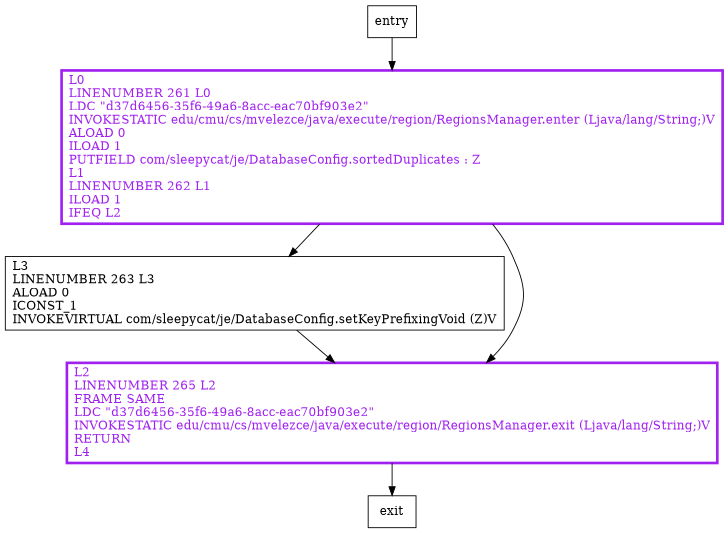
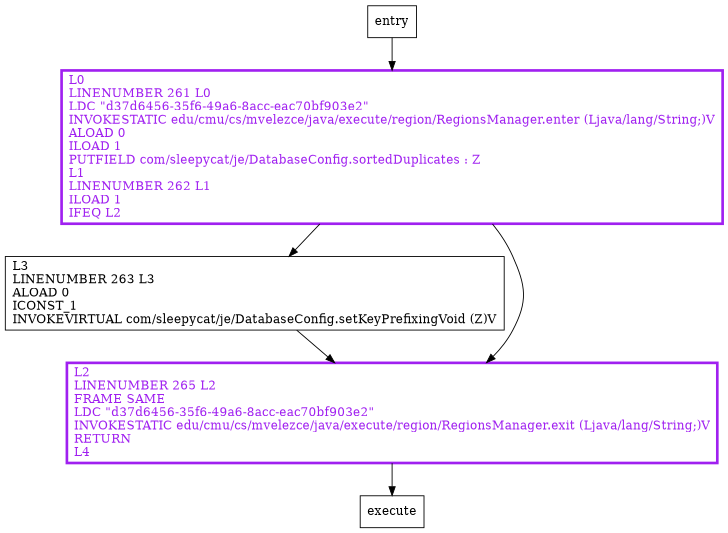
  digraph {
    node [shape=record]
    n1 [label="L3\lLINENUMBER 263 L3\lALOAD 0\lICONST_1\lINVOKEVIRTUAL com/sleepycat/je/DatabaseConfig.setKeyPrefixingVoid (Z)V\l"]
    n2 [color=purple fontcolor=purple label="L2\lLINENUMBER 265 L2\lFRAME SAME\lLDC \"d37d6456-35f6-49a6-8acc-eac70bf903e2\"\lINVOKESTATIC edu/cmu/cs/mvelezce/java/execute/region/RegionsManager.exit (Ljava/lang/String;)V\lRETURN\lL4\l" penwidth=3]
    n3 [color=purple fontcolor=purple label="L0\lLINENUMBER 261 L0\lLDC \"d37d6456-35f6-49a6-8acc-eac70bf903e2\"\lINVOKESTATIC edu/cmu/cs/mvelezce/java/execute/region/RegionsManager.enter (Ljava/lang/String;)V\lALOAD 0\lILOAD 1\lPUTFIELD com/sleepycat/je/DatabaseConfig.sortedDuplicates : Z\lL1\lLINENUMBER 262 L1\lILOAD 1\lIFEQ L2\l" penwidth=3]
-   exit
+   exit [label=execute]
    entry
    n1 -> n2
    n2 -> exit
    n3 -> n1
    n3 -> n2
    entry -> n3
  }
